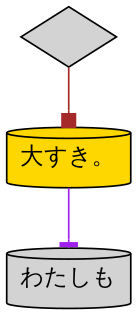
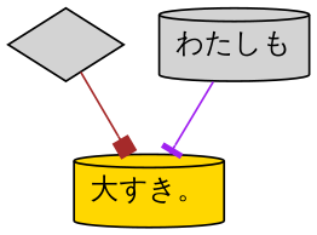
  digraph {
    fontname=Ubuntu
    node [style=filled fillcolor=lightgrey shape=cylinder fontname=Ubuntu]
    edge [fontname=Ubuntu]
    n1 [label="　" shape=diamond]
    n2 [label="大すき。" fillcolor=gold]
    n3 [label="わたしも"]
    n1 -> n2 [color=brown arrowhead=box]
-   n2 -> n3 [color=purple arrowhead=tee]
+   n3 -> n2 [color=purple arrowhead=tee]
  }
